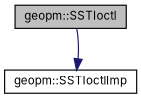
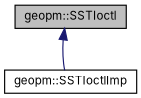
  digraph {
    fontname=Inter
    node [color=black fontname=Inter fontsize=10 shape=record style=filled]
    n1 [fillcolor=grey75 fontcolor=black height=0.2 label="geopm::SSTIoctl" width=0.4]
    n2 [fillcolor=white height=0.2 label="geopm::SSTIoctlImp" width=0.4]
-   n2 -> n1 [color=midnightblue dir=back fontname=Inter fontsize=10 labelfontname=Helvetica labelfontsize=10 style=solid]
+   n1 -> n2 [color=midnightblue dir=back fontname=Inter fontsize=10 labelfontname=Helvetica labelfontsize=10 style=solid]
  }
